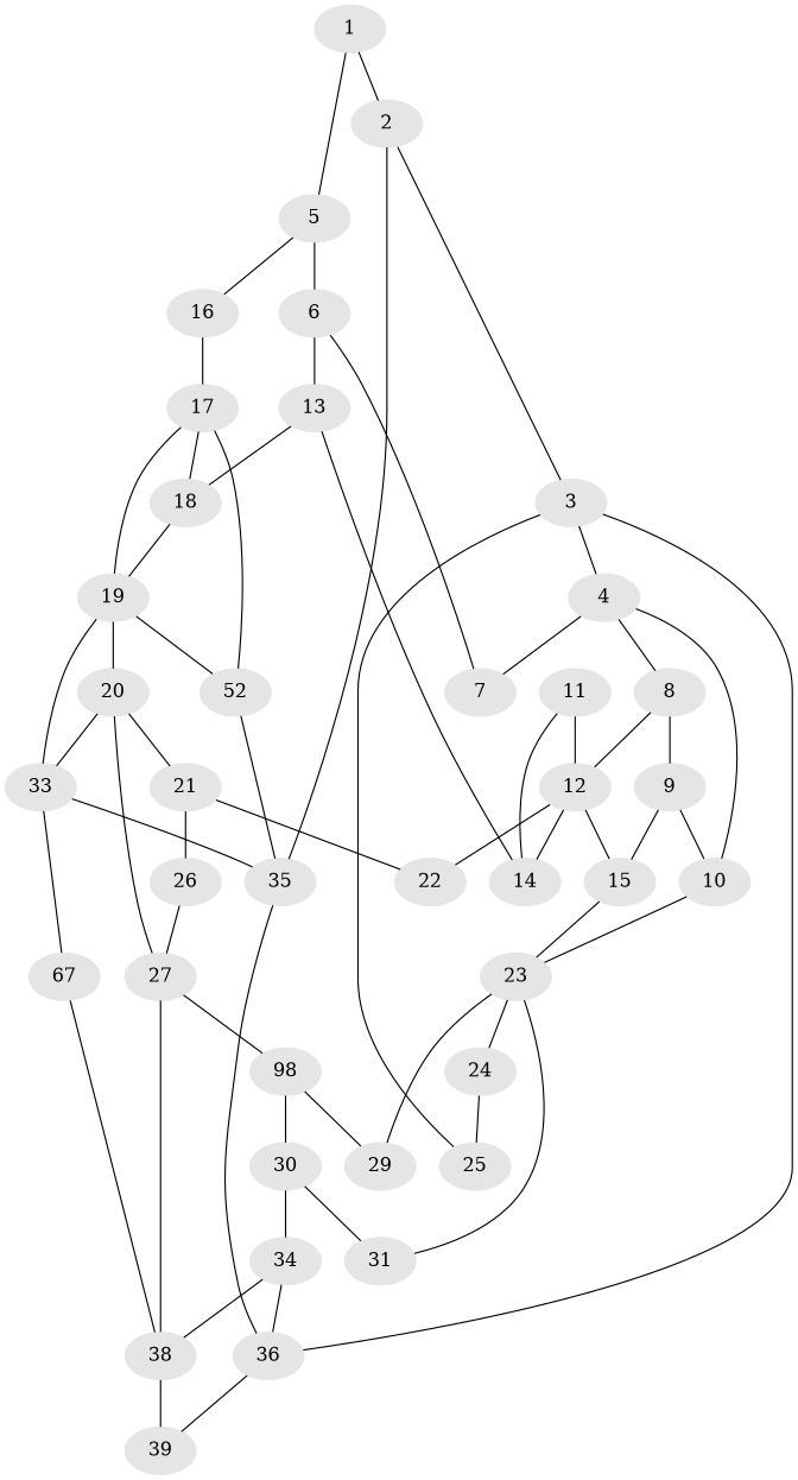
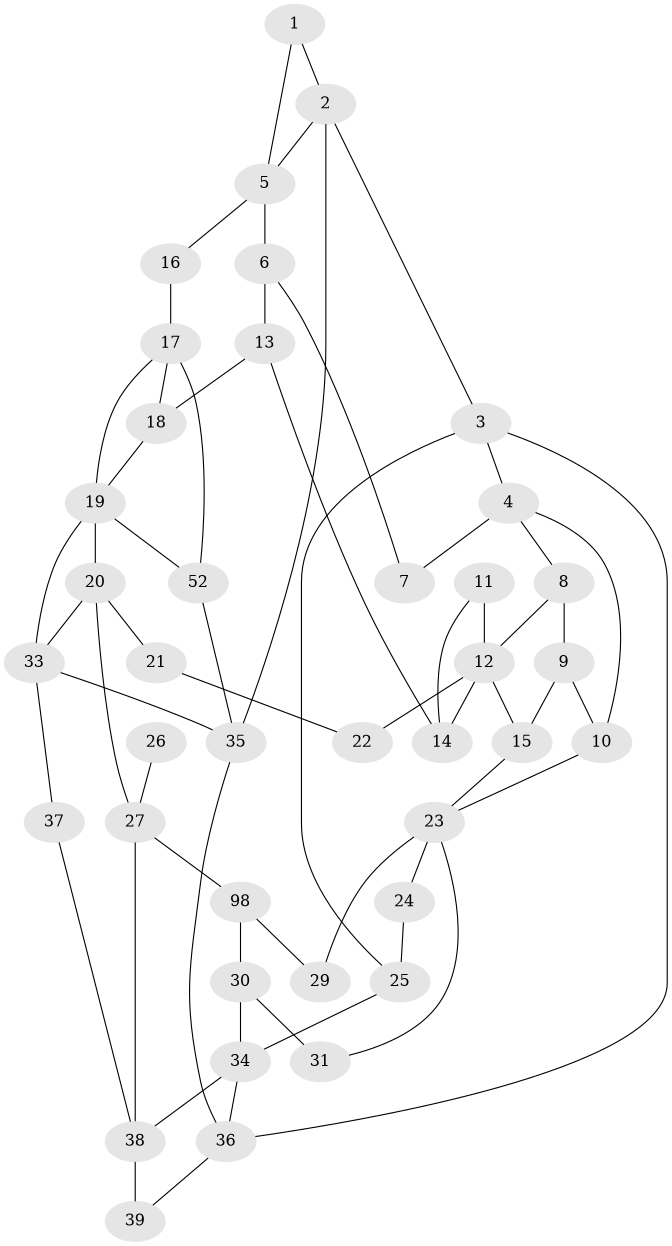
  graph {
    node [color=gray90 style=filled]
    edge [weight=1.0]
    1
    2
    5
    3
    35
    6
    16
    4
    25
    36
    7
    8
    10
    34
    39
    9
    12
    23
    13
    17
    11
    14
    18
    15
    22
    24
    29
    31
    19
    n30 [label=52]
    20
    33
    21
    27
-   37 [label=67]
+   37
    26
    n37 [label=98]
    38
    30
    1 -- 2
    1 -- 5
+   2 -- 5
    2 -- 3
    2 -- 35
    5 -- 6 [weight=2.0]
    5 -- 16 [weight=2.0]
    3 -- 4
    3 -- 25
    3 -- 36
    35 -- 36
    6 -- 7 [weight=2.0]
    6 -- 13
    16 -- 17 [weight=2.0]
    4 -- 7
    4 -- 8
    4 -- 10
+   25 -- 34
    36 -- 39
    8 -- 9
    8 -- 12
    10 -- 23
    34 -- 36
    34 -- 38
    9 -- 10
    9 -- 15
    12 -- 14
    12 -- 15
    12 -- 22 [weight=2.0]
    23 -- 24 [weight=2.0]
    23 -- 29
    23 -- 31
    13 -- 14
    13 -- 18
    17 -- 18
    17 -- 19 [weight=2.0]
    17 -- n30
    11 -- 12
    11 -- 14
    18 -- 19
    15 -- 23
    24 -- 25
    19 -- n30
    19 -- 20
    19 -- 33
    n30 -- 35
    20 -- 33 [weight=2.0]
    20 -- 21
    20 -- 27
    33 -- 35
    33 -- 37 [weight=2.0]
    21 -- 22
-   21 -- 26
    27 -- n37 [weight=2.0]
    27 -- 38
    37 -- 38 [weight=2.0]
    26 -- 27 [weight=2.0]
    n37 -- 29 [weight=2.0]
    n37 -- 30 [weight=2.0]
    38 -- 39 [weight=2.0]
    30 -- 34 [weight=2.0]
    30 -- 31 [weight=2.0]
  }
